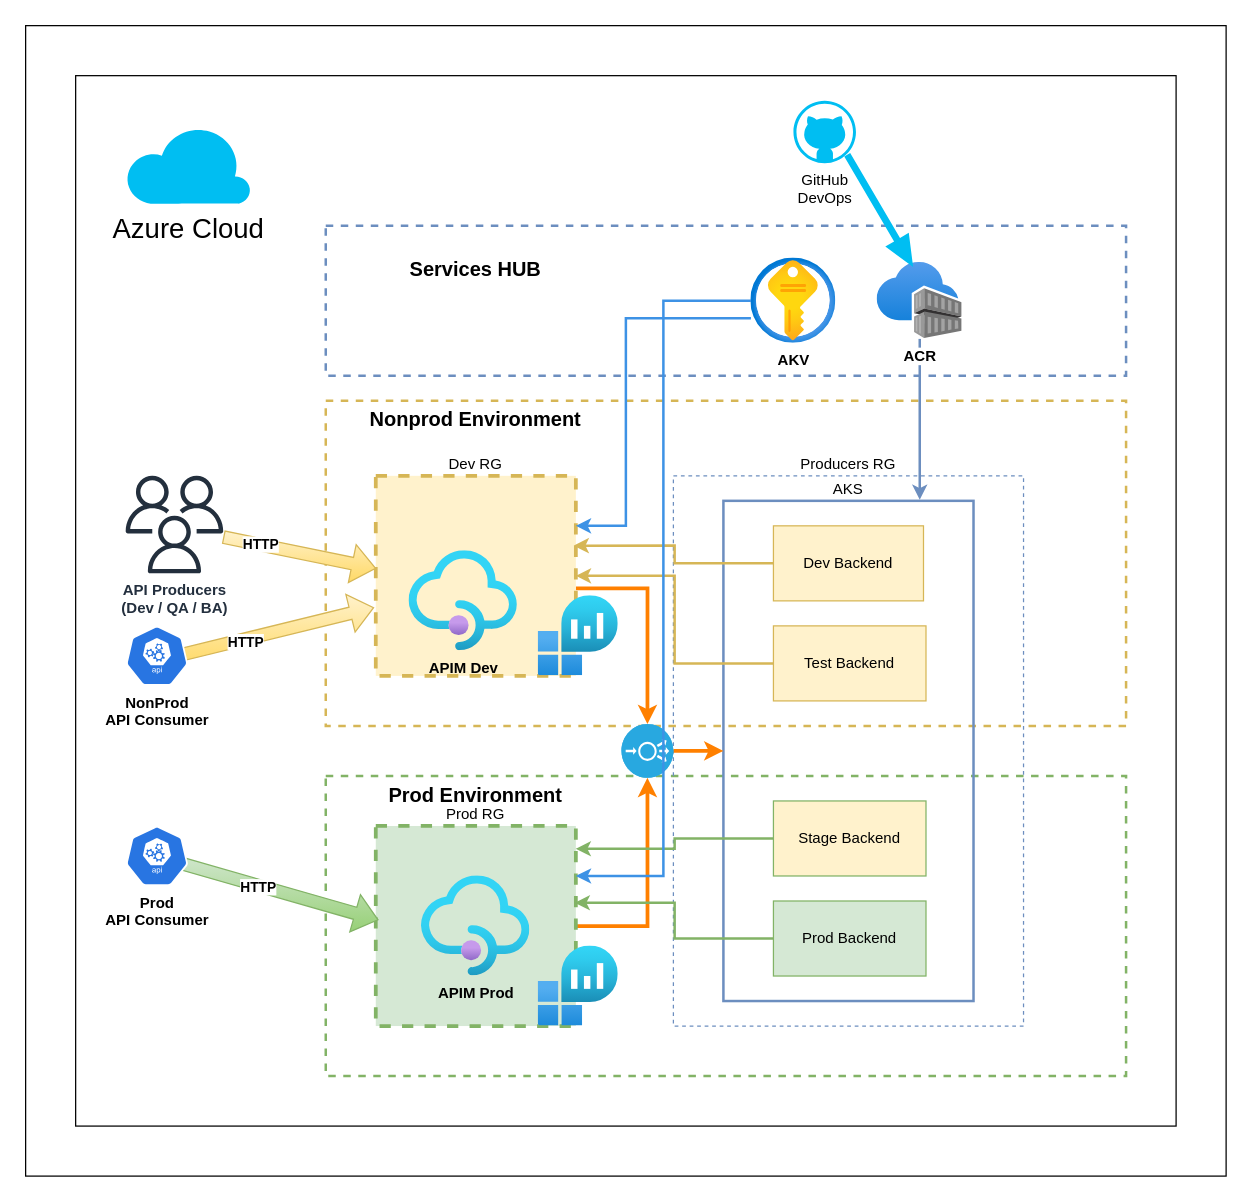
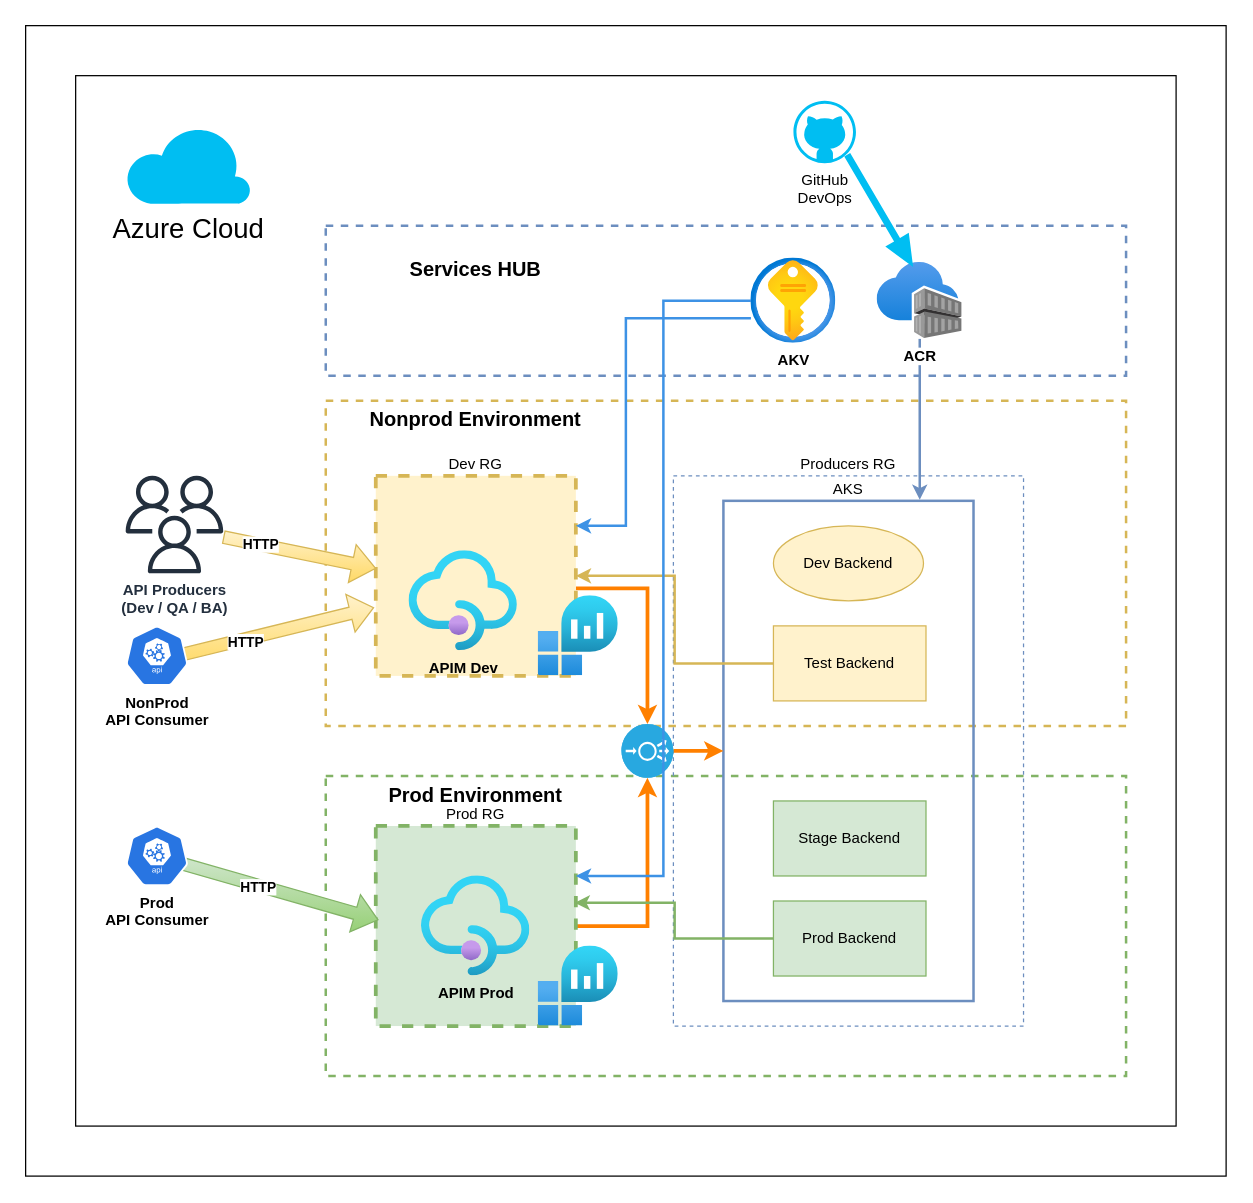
  <mxCell id="0" />
  <mxCell id="1" parent="0" />
  <mxCell id="2" value="" style="rounded=0;whiteSpace=wrap;html=1;fillColor=none;glass=0;shadow=0;" parent="1" vertex="1"><mxGeometry x="60" y="60" width="880" height="840" as="geometry" /></mxCell>
  <mxCell id="3" value="" style="rounded=0;whiteSpace=wrap;html=1;fillColor=none;" parent="1" vertex="1"><mxGeometry x="20" y="20" width="960" height="920" as="geometry" /></mxCell>
  <mxCell id="4" value="" style="rounded=0;whiteSpace=wrap;html=1;dashed=1;strokeWidth=2;fillColor=none;strokeColor=#6c8ebf;" parent="1" vertex="1"><mxGeometry x="260" y="180" width="640" height="120" as="geometry" /></mxCell>
  <mxCell id="5" value="" style="rounded=0;whiteSpace=wrap;html=1;fillColor=none;dashed=1;strokeColor=#d6b656;strokeWidth=2;" parent="1" vertex="1"><mxGeometry x="260" y="320" width="640" height="260" as="geometry" /></mxCell>
  <mxCell id="6" value="" style="rounded=0;whiteSpace=wrap;html=1;fillColor=none;dashed=1;strokeColor=#82b366;strokeWidth=2;" parent="1" vertex="1"><mxGeometry x="260" y="620" width="640" height="240" as="geometry" /></mxCell>
  <mxCell id="7" style="edgeStyle=orthogonalEdgeStyle;rounded=0;orthogonalLoop=1;jettySize=auto;html=1;entryX=0.5;entryY=0;entryDx=0;entryDy=0;entryPerimeter=0;strokeWidth=3;strokeColor=#FF8000;" parent="1" source="8" target="21" edge="1"><mxGeometry relative="1" as="geometry"><Array as="points"><mxPoint x="517" y="470" /></Array></mxGeometry></mxCell>
  <mxCell id="8" value="Dev RG" style="rounded=0;whiteSpace=wrap;html=1;fillColor=#fff2cc;dashed=1;strokeColor=#d6b656;labelPosition=center;verticalLabelPosition=top;align=center;verticalAlign=bottom;strokeWidth=3;" parent="1" vertex="1"><mxGeometry x="300" y="380" width="160" height="160" as="geometry" /></mxCell>
  <mxCell id="9" style="edgeStyle=orthogonalEdgeStyle;rounded=0;orthogonalLoop=1;jettySize=auto;html=1;entryX=0.5;entryY=1;entryDx=0;entryDy=0;entryPerimeter=0;strokeWidth=3;strokeColor=#FF8000;" parent="1" source="10" target="21" edge="1"><mxGeometry relative="1" as="geometry" /></mxCell>
  <mxCell id="10" value="Prod RG" style="rounded=0;whiteSpace=wrap;html=1;fillColor=#d5e8d4;dashed=1;strokeColor=#82b366;labelPosition=center;verticalLabelPosition=top;align=center;verticalAlign=bottom;strokeWidth=3;" parent="1" vertex="1"><mxGeometry x="300" y="660" width="160" height="160" as="geometry" /></mxCell>
  <mxCell id="11" value="Producers RG" style="rounded=0;whiteSpace=wrap;html=1;fillColor=none;dashed=1;strokeColor=#6c8ebf;labelPosition=center;verticalLabelPosition=top;align=center;verticalAlign=bottom;" parent="1" vertex="1"><mxGeometry x="538" y="380" width="280" height="440" as="geometry" /></mxCell>
  <mxCell id="12" value="AKS" style="rounded=0;whiteSpace=wrap;html=1;fillColor=none;labelPosition=center;verticalLabelPosition=top;align=center;verticalAlign=bottom;strokeColor=#6c8ebf;strokeWidth=2;" parent="1" vertex="1"><mxGeometry x="578" y="400" width="200" height="400" as="geometry" /></mxCell>
  <mxCell id="13" value="&lt;b&gt;APIM Dev&lt;/b&gt;" style="image;aspect=fixed;html=1;points=[];align=center;fontSize=12;image=img/lib/azure2/app_services/API_Management_Services.svg;labelBackgroundColor=none;" parent="1" vertex="1"><mxGeometry x="326.67" y="440" width="86.66" height="80" as="geometry" /></mxCell>
  <mxCell id="14" value="&lt;b&gt;APIM Prod&lt;/b&gt;" style="image;aspect=fixed;html=1;points=[];align=center;fontSize=12;image=img/lib/azure2/app_services/API_Management_Services.svg;labelBackgroundColor=none;" parent="1" vertex="1"><mxGeometry x="336.66" y="700" width="86.67" height="80" as="geometry" /></mxCell>
  <mxCell id="15" value="&lt;font style=&quot;font-size: 16px;&quot;&gt;&lt;b&gt;Nonprod Environment&lt;/b&gt;&lt;/font&gt;" style="text;html=1;strokeColor=none;fillColor=none;align=center;verticalAlign=middle;whiteSpace=wrap;rounded=0;" parent="1" vertex="1"><mxGeometry x="260" y="320" width="240" height="30" as="geometry" /></mxCell>
- <mxCell id="16" style="edgeStyle=orthogonalEdgeStyle;rounded=0;orthogonalLoop=1;jettySize=auto;html=1;entryX=0.989;entryY=0.349;entryDx=0;entryDy=0;entryPerimeter=0;strokeColor=#D6B656;strokeWidth=2;" edge="1" parent="1" source="17" target="8"><mxGeometry relative="1" as="geometry" /></mxCell>
- <mxCell id="17" value="Dev Backend" style="rounded=0;whiteSpace=wrap;html=1;fillColor=#fff2cc;strokeColor=#d6b656;" parent="1" vertex="1"><mxGeometry x="618" y="420" width="120" height="60" as="geometry" /></mxCell>
+ <mxCell id="17" value="Dev Backend" style="ellipse;whiteSpace=wrap;html=1;fillColor=#fff2cc;strokeColor=#d6b656;" parent="1" vertex="1"><mxGeometry x="618" y="420" width="120" height="60" as="geometry" /></mxCell>
  <mxCell id="18" style="edgeStyle=orthogonalEdgeStyle;rounded=0;orthogonalLoop=1;jettySize=auto;html=1;entryX=0.994;entryY=0.384;entryDx=0;entryDy=0;entryPerimeter=0;strokeWidth=2;strokeColor=#82B366;" edge="1" parent="1" source="19" target="10"><mxGeometry relative="1" as="geometry" /></mxCell>
  <mxCell id="19" value="Prod Backend" style="rounded=0;whiteSpace=wrap;html=1;fillColor=#d5e8d4;strokeColor=#82b366;" parent="1" vertex="1"><mxGeometry x="618" y="720" width="122" height="60" as="geometry" /></mxCell>
  <mxCell id="20" style="edgeStyle=orthogonalEdgeStyle;rounded=0;orthogonalLoop=1;jettySize=auto;html=1;entryX=0;entryY=0.5;entryDx=0;entryDy=0;strokeWidth=3;strokeColor=#FF8000;" parent="1" source="21" target="12" edge="1"><mxGeometry relative="1" as="geometry" /></mxCell>
  <mxCell id="21" value="" style="fillColor=#28A8E0;verticalLabelPosition=bottom;sketch=0;html=1;strokeColor=#ffffff;verticalAlign=top;align=center;points=[[0.145,0.145,0],[0.5,0,0],[0.855,0.145,0],[1,0.5,0],[0.855,0.855,0],[0.5,1,0],[0.145,0.855,0],[0,0.5,0]];pointerEvents=1;shape=mxgraph.cisco_safe.compositeIcon;bgIcon=ellipse;resIcon=mxgraph.cisco_safe.capability.load_balancer;" parent="1" vertex="1"><mxGeometry x="496.5" y="578.5" width="41.5" height="43" as="geometry" /></mxCell>
  <mxCell id="22" style="edgeStyle=orthogonalEdgeStyle;rounded=0;orthogonalLoop=1;jettySize=auto;html=1;entryX=1;entryY=0.5;entryDx=0;entryDy=0;strokeColor=#D6B656;strokeWidth=2;" edge="1" parent="1" source="23" target="8"><mxGeometry relative="1" as="geometry" /></mxCell>
  <mxCell id="23" value="Test Backend" style="rounded=0;whiteSpace=wrap;html=1;fillColor=#fff2cc;strokeColor=#d6b656;" parent="1" vertex="1"><mxGeometry x="618" y="500" width="122" height="60" as="geometry" /></mxCell>
  <mxCell id="24" value="&lt;b&gt;API Producers&lt;br&gt;(Dev / QA / BA)&lt;/b&gt;" style="sketch=0;outlineConnect=0;fontColor=#232F3E;gradientColor=none;fillColor=#232F3D;strokeColor=none;dashed=0;verticalLabelPosition=bottom;verticalAlign=top;align=center;html=1;fontSize=12;fontStyle=0;aspect=fixed;pointerEvents=1;shape=mxgraph.aws4.users;" parent="1" vertex="1"><mxGeometry x="100" y="380" width="78" height="78" as="geometry" /></mxCell>
  <mxCell id="25" style="edgeStyle=orthogonalEdgeStyle;rounded=0;orthogonalLoop=1;jettySize=auto;html=1;entryX=0.785;entryY=-0.002;entryDx=0;entryDy=0;entryPerimeter=0;strokeWidth=2;strokeColor=#6C8EBF;" edge="1" parent="1" source="26" target="12"><mxGeometry relative="1" as="geometry" /></mxCell>
  <mxCell id="26" value="&lt;b&gt;ACR&lt;/b&gt;" style="image;aspect=fixed;html=1;points=[];align=center;fontSize=12;image=img/lib/azure2/containers/Container_Registries.svg;" parent="1" vertex="1"><mxGeometry x="701" y="209.5" width="68" height="61" as="geometry" /></mxCell>
  <mxCell id="27" style="edgeStyle=orthogonalEdgeStyle;rounded=0;orthogonalLoop=1;jettySize=auto;html=1;entryX=1;entryY=0.25;entryDx=0;entryDy=0;strokeColor=#3d92e5;strokeWidth=2;" edge="1" parent="1" source="28" target="8"><mxGeometry relative="1" as="geometry"><Array as="points"><mxPoint x="500" y="254" /><mxPoint x="500" y="420" /></Array></mxGeometry></mxCell>
  <mxCell id="28" value="&lt;b&gt;AKV&lt;/b&gt;" style="image;aspect=fixed;html=1;points=[];align=center;fontSize=12;image=img/lib/azure2/security/Key_Vaults.svg;" parent="1" vertex="1"><mxGeometry x="600" y="206" width="68" height="68" as="geometry" /></mxCell>
  <mxCell id="29" value="" style="image;aspect=fixed;html=1;points=[];align=center;fontSize=12;image=img/lib/azure2/analytics/Log_Analytics_Workspaces.svg;" parent="1" vertex="1"><mxGeometry x="430" y="756" width="64" height="64" as="geometry" /></mxCell>
  <mxCell id="30" value="&lt;font style=&quot;font-size: 16px;&quot;&gt;&lt;b&gt;Services HUB&lt;/b&gt;&lt;/font&gt;" style="text;html=1;strokeColor=none;fillColor=none;align=center;verticalAlign=middle;whiteSpace=wrap;rounded=0;" parent="1" vertex="1"><mxGeometry x="260" y="200" width="240" height="30" as="geometry" /></mxCell>
  <mxCell id="31" value="GitHub&lt;br&gt;DevOps" style="verticalLabelPosition=bottom;html=1;verticalAlign=top;align=center;strokeColor=none;fillColor=#00BEF2;shape=mxgraph.azure.github_code;pointerEvents=1;" parent="1" vertex="1"><mxGeometry x="634" y="80" width="50" height="50" as="geometry" /></mxCell>
  <mxCell id="32" value="" style="shape=flexArrow;endArrow=classic;html=1;rounded=0;width=5.5;endSize=8.145;endWidth=15.25;fillColor=#00BEF2;strokeColor=none;exitX=0.855;exitY=0.855;exitDx=0;exitDy=0;exitPerimeter=0;entryX=0.426;entryY=0.066;entryDx=0;entryDy=0;entryPerimeter=0;" parent="1" source="31" target="26" edge="1"><mxGeometry width="50" height="50" relative="1" as="geometry"><mxPoint x="618" y="120" as="sourcePoint" /><mxPoint x="688" y="140" as="targetPoint" /></mxGeometry></mxCell>
  <mxCell id="33" value="&lt;font style=&quot;font-size: 16px;&quot;&gt;&lt;b&gt;Prod Environment&lt;/b&gt;&lt;/font&gt;" style="text;html=1;strokeColor=none;fillColor=none;align=center;verticalAlign=middle;whiteSpace=wrap;rounded=0;" parent="1" vertex="1"><mxGeometry x="260" y="620" width="240" height="30" as="geometry" /></mxCell>
  <mxCell id="34" value="" style="shape=flexArrow;endArrow=classic;html=1;rounded=0;entryX=0.014;entryY=0.47;entryDx=0;entryDy=0;entryPerimeter=0;exitX=0.47;exitY=0.5;exitDx=0;exitDy=0;exitPerimeter=0;fillColor=#d5e8d4;strokeColor=#82b366;gradientColor=#97d077;" parent="1" source="44" target="10" edge="1"><mxGeometry width="50" height="50" relative="1" as="geometry"><mxPoint x="-50" y="730" as="sourcePoint" /><mxPoint x="0" y="680" as="targetPoint" /></mxGeometry></mxCell>
  <mxCell id="35" value="&lt;b&gt;HTTP&lt;/b&gt;" style="edgeLabel;html=1;align=center;verticalAlign=middle;resizable=0;points=[];" parent="34" vertex="1" connectable="0"><mxGeometry x="-0.07" y="-1" relative="1" as="geometry"><mxPoint as="offset" /></mxGeometry></mxCell>
  <mxCell id="36" value="" style="shape=flexArrow;endArrow=classic;html=1;rounded=0;entryX=-0.008;entryY=0.658;entryDx=0;entryDy=0;entryPerimeter=0;exitX=0.49;exitY=0.583;exitDx=0;exitDy=0;exitPerimeter=0;fillColor=#fff2cc;strokeColor=#d6b656;gradientColor=#ffd966;" parent="1" source="45" target="8" edge="1"><mxGeometry width="50" height="50" relative="1" as="geometry"><mxPoint x="200" y="510" as="sourcePoint" /><mxPoint x="0" y="590" as="targetPoint" /></mxGeometry></mxCell>
  <mxCell id="37" value="&lt;b&gt;HTTP&lt;/b&gt;" style="edgeLabel;html=1;align=center;verticalAlign=middle;resizable=0;points=[];" parent="36" vertex="1" connectable="0"><mxGeometry x="-0.184" y="-2" relative="1" as="geometry"><mxPoint as="offset" /></mxGeometry></mxCell>
  <mxCell id="38" value="" style="shape=flexArrow;endArrow=classic;html=1;rounded=0;entryX=0.002;entryY=0.463;entryDx=0;entryDy=0;exitX=1;exitY=0.628;exitDx=0;exitDy=0;exitPerimeter=0;entryPerimeter=0;fillColor=#fff2cc;strokeColor=#d6b656;gradientColor=#ffd966;" parent="1" source="24" target="8" edge="1"><mxGeometry width="50" height="50" relative="1" as="geometry"><mxPoint x="190" y="470" as="sourcePoint" /><mxPoint x="240" y="420" as="targetPoint" /></mxGeometry></mxCell>
  <mxCell id="39" value="&lt;b&gt;HTTP&lt;/b&gt;" style="edgeLabel;html=1;align=center;verticalAlign=middle;resizable=0;points=[];" parent="38" vertex="1" connectable="0"><mxGeometry x="-0.519" y="1" relative="1" as="geometry"><mxPoint as="offset" /></mxGeometry></mxCell>
  <mxCell id="40" value="&lt;font style=&quot;font-size: 22px;&quot;&gt;Azure Cloud&lt;/font&gt;" style="verticalLabelPosition=bottom;html=1;verticalAlign=top;align=center;strokeColor=none;fillColor=#00BEF2;shape=mxgraph.azure.cloud;" parent="1" vertex="1"><mxGeometry x="100" y="100" width="100" height="62.5" as="geometry" /></mxCell>
  <mxCell id="41" value="" style="image;aspect=fixed;html=1;points=[];align=center;fontSize=12;image=img/lib/azure2/analytics/Log_Analytics_Workspaces.svg;" vertex="1" parent="1"><mxGeometry x="430" y="476" width="64" height="64" as="geometry" /></mxCell>
- <mxCell id="42" style="edgeStyle=orthogonalEdgeStyle;rounded=0;orthogonalLoop=1;jettySize=auto;html=1;entryX=0.999;entryY=0.114;entryDx=0;entryDy=0;entryPerimeter=0;strokeWidth=2;strokeColor=#82B366;" edge="1" parent="1" source="43" target="10"><mxGeometry relative="1" as="geometry" /></mxCell>
- <mxCell id="43" value="Stage Backend" style="rounded=0;whiteSpace=wrap;html=1;fillColor=#fff2cc;strokeColor=#82B366;" vertex="1" parent="1"><mxGeometry x="618" y="640" width="122" height="60" as="geometry" /></mxCell>
+ <mxCell id="43" value="Stage Backend" style="rounded=0;whiteSpace=wrap;html=1;fillColor=#d5e8d4;strokeColor=#82B366;" vertex="1" parent="1"><mxGeometry x="618" y="640" width="122" height="60" as="geometry" /></mxCell>
  <mxCell id="44" value="&lt;b&gt;Prod &lt;br&gt;API Consumer&lt;/b&gt;" style="sketch=0;html=1;dashed=0;whitespace=wrap;fillColor=#2875E2;strokeColor=#ffffff;points=[[0.005,0.63,0],[0.1,0.2,0],[0.9,0.2,0],[0.5,0,0],[0.995,0.63,0],[0.72,0.99,0],[0.5,1,0],[0.28,0.99,0]];verticalLabelPosition=bottom;align=center;verticalAlign=top;shape=mxgraph.kubernetes.icon;prIcon=api" parent="1" vertex="1"><mxGeometry x="100" y="660" width="50" height="48" as="geometry" /></mxCell>
  <mxCell id="45" value="&lt;b&gt;NonProd &lt;br&gt;API Consumer&lt;/b&gt;" style="sketch=0;html=1;dashed=0;whitespace=wrap;fillColor=#2875E2;strokeColor=#ffffff;points=[[0.005,0.63,0],[0.1,0.2,0],[0.9,0.2,0],[0.5,0,0],[0.995,0.63,0],[0.72,0.99,0],[0.5,1,0],[0.28,0.99,0]];verticalLabelPosition=bottom;align=center;verticalAlign=top;shape=mxgraph.kubernetes.icon;prIcon=api" parent="1" vertex="1"><mxGeometry x="100" y="500" width="50" height="48" as="geometry" /></mxCell>
  <mxCell id="46" style="edgeStyle=orthogonalEdgeStyle;rounded=0;orthogonalLoop=1;jettySize=auto;html=1;entryX=1;entryY=0.25;entryDx=0;entryDy=0;strokeWidth=2;strokeColor=#3D92E5;" edge="1" parent="1" source="28" target="10"><mxGeometry relative="1" as="geometry"><mxPoint x="668" y="262" as="sourcePoint" /><mxPoint x="508" y="700" as="targetPoint" /></mxGeometry></mxCell>
